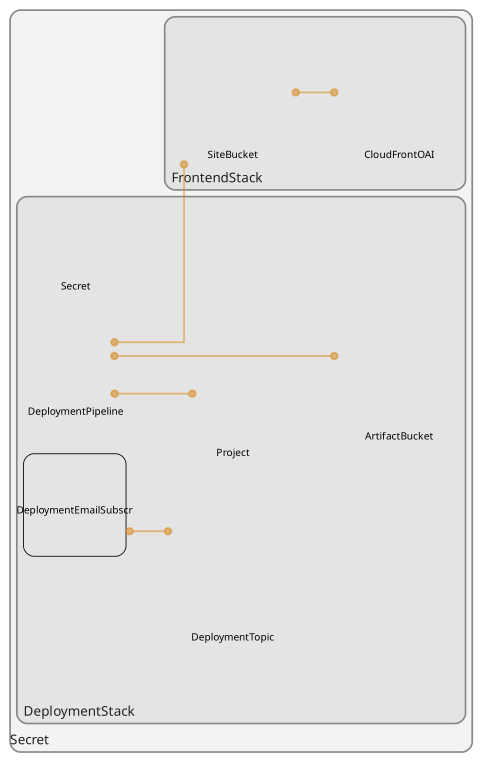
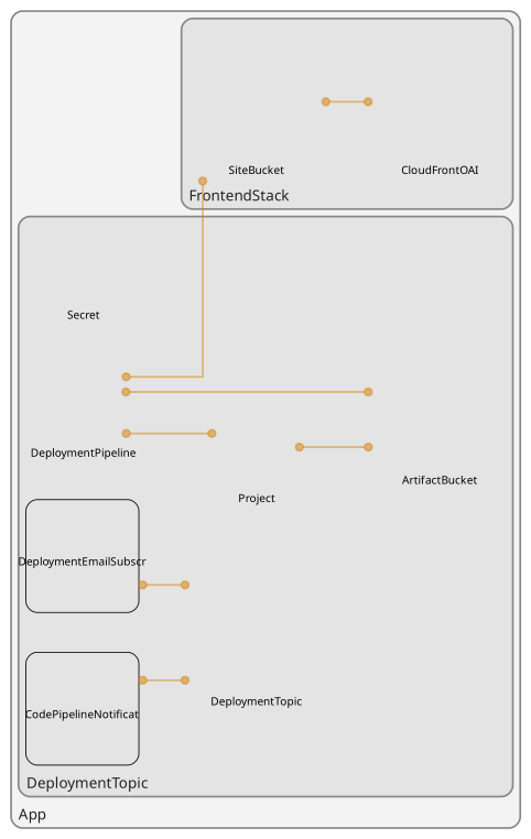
  digraph {
    compound=true
    fontcolor="#222222"
    fontname="Sans-Serif"
    fontsize=15
    nodesep=0.60
    rankdir=LR
    ranksep=0.75
    splines=ortho
    node [fixedsize=true fontname="Sans-Serif" fontsize=12 labelloc=b margin=8 penwidth=0 shape="node" style=rounded]
    edge [arrowhead=dot arrowtail=dot color="#D5871488" dir=both penwidth=2]
    n1 [height=2.266 label=" SiteBucket" width=2]
    n2 [height=2.266 label=" CloudFrontOAI" width=2]
    n3 [height=1.466 label=" Project" width=1.2]
    n4 [height=1.466 label=" Secret" width=1.2]
    n5 [height=2.266 label=" ArtifactBucket" width=2]
    n6 [height=1.466 label=" DeploymentPipeline" width=1.2]
    n7 [height=2.266 label=" DeploymentTopic" width=2]
    n8 [height=1.7 label="\nDeploymentEmailSubscr" labelloc=c shape=box width=1.7 penwidth=""]
+   n9 [height=1.7 label="\nCodePipelineNotificat" labelloc=c shape=box width=1.7 penwidth=""]
    subgraph sub_1 {
      subgraph cluster_2 {
        fillcolor="#f3f3f3"
        fontsize=16
-       label=Secret
+       label=App
        labeljust=l
        labelloc=b
        pencolor="#888888"
        penwidth=2
        style="filled,rounded"
        subgraph cluster_3 {
          fillcolor="#e4e4e4"
          fontsize=16
          label=FrontendStack
          labeljust=l
          labelloc=b
          pencolor="#888888"
          penwidth=2
          style="filled,rounded"
          n1
          n2
        }
        subgraph cluster_4 {
          fillcolor="#e4e4e4"
          fontsize=16
-         label=DeploymentStack
+         label=DeploymentTopic
          labeljust=l
          labelloc=b
          pencolor="#888888"
          penwidth=2
          style="filled,rounded"
          n3
          n4
          n5
          n6
          n7
          n8
+         n9
        }
      }
    }
    n1 -> n2
+   n3 -> n5
    n6 -> n1
    n6 -> n3
    n6 -> n5
    n8 -> n7
+   n9 -> n7
  }
